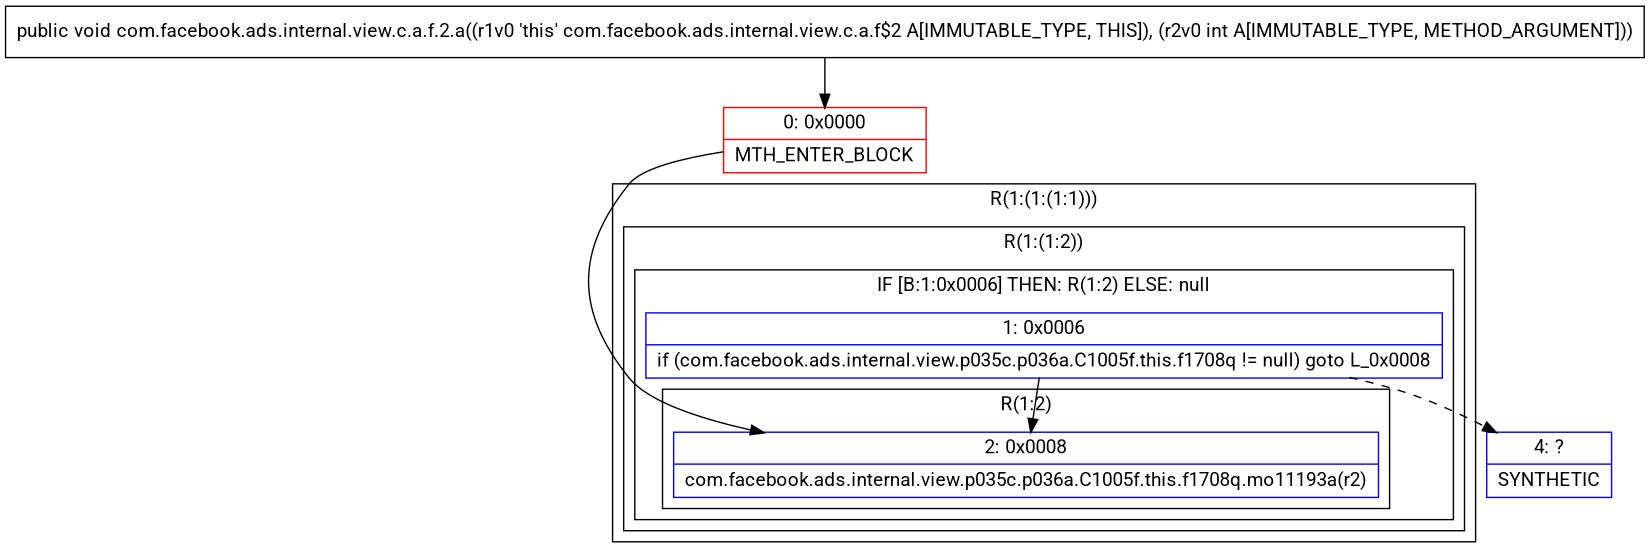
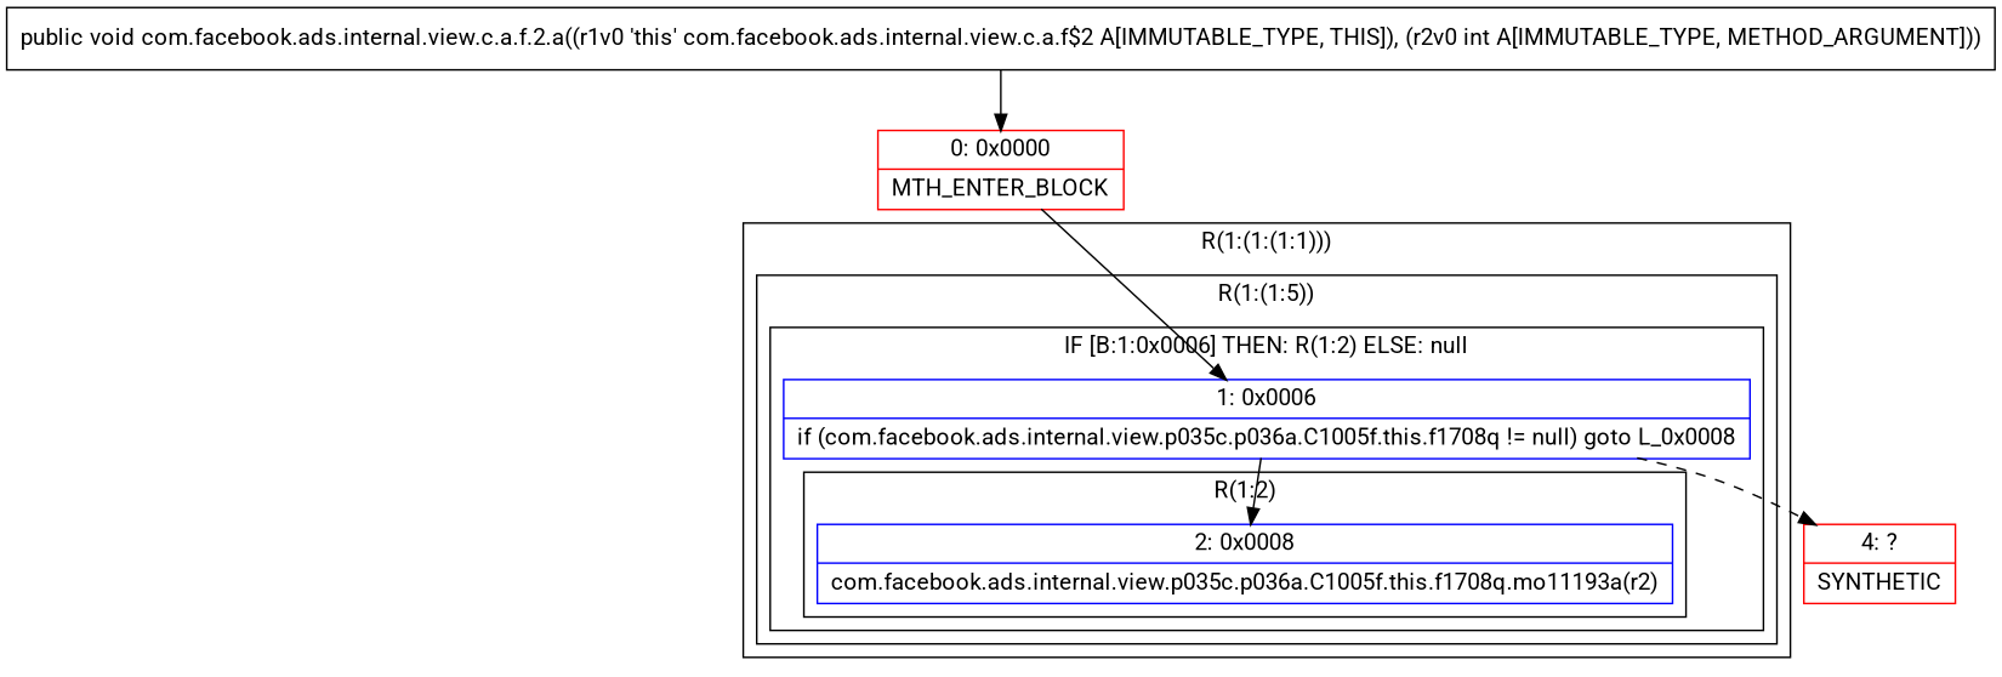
  digraph {
    fontname=Roboto
    node [color=blue fontname=Roboto shape=record]
    edge [fontname=Roboto]
    n1 [label="{2\:\ 0x0008|com.facebook.ads.internal.view.p035c.p036a.C1005f.this.f1708q.mo11193a(r2)\l}"]
    n2 [label="{1\:\ 0x0006|if (com.facebook.ads.internal.view.p035c.p036a.C1005f.this.f1708q != null) goto L_0x0008\l}"]
-   n3 [label="{4\:\ ?|SYNTHETIC\l}"]
+   n3 [color=red label="{4\:\ ?|SYNTHETIC\l}"]
    n4 [color=red label="{0\:\ 0x0000|MTH_ENTER_BLOCK\l}"]
    n5 [label="{public void com.facebook.ads.internal.view.c.a.f.2.a((r1v0 'this' com.facebook.ads.internal.view.c.a.f$2 A[IMMUTABLE_TYPE, THIS]), (r2v0 int A[IMMUTABLE_TYPE, METHOD_ARGUMENT])) }" color=""]
    subgraph cluster_1 {
      label="R(1:(1:(1:1)))"
      subgraph cluster_2 {
-       label="R(1:(1:2))"
+       label="R(1:(1:5))"
        subgraph cluster_3 {
          label="IF [B:1:0x0006] THEN: R(1:2) ELSE: null"
          n2
          subgraph cluster_4 {
            label="R(1:2)"
            n1
          }
        }
      }
    }
    n2 -> n1
    n2 -> n3 [style=dashed]
-   n4 -> n1
+   n4 -> n2
    n5 -> n4
  }
